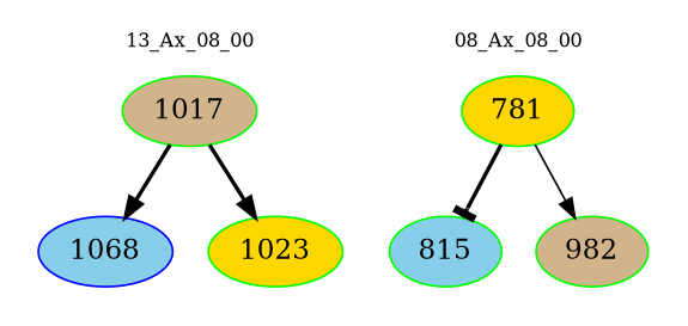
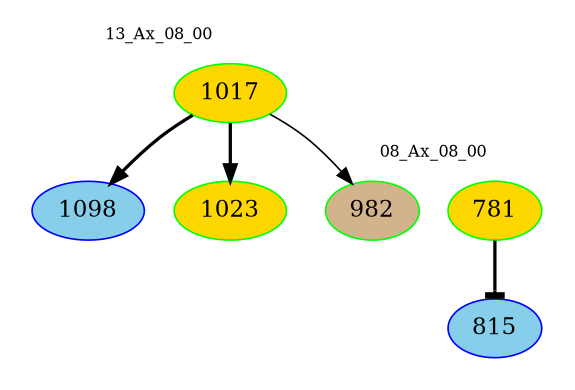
  digraph {
    node [color=green fillcolor=tan style=filled]
    edge [arrowhead=normal color=black style=bold]
-   n1 [label=1017]
-   n2 [color=blue fillcolor=skyblue label=1068]
+   n1 [fillcolor=gold label=1017]
+   n2 [color=blue fillcolor=skyblue label=1098]
    n3 [fillcolor=gold label=1023]
    n4 [fillcolor=gold label=781]
-   n5 [fillcolor=skyblue label=815]
+   n5 [color=blue fillcolor=skyblue label=815]
    n6 [label=982]
    subgraph cluster_1 {
      color=white
      fontsize=10
      label="13_Ax_08_00"
      n1
      n2
      n3
    }
    subgraph cluster_2 {
      color=white
      fontsize=10
      label="08_Ax_08_00"
      n4
      n5
      n6
    }
    n1 -> n2
    n1 -> n3
    n4 -> n5 [arrowhead=tee]
-   n4 -> n6 [style=solid]
+   n1 -> n6 [style=solid]
  }
